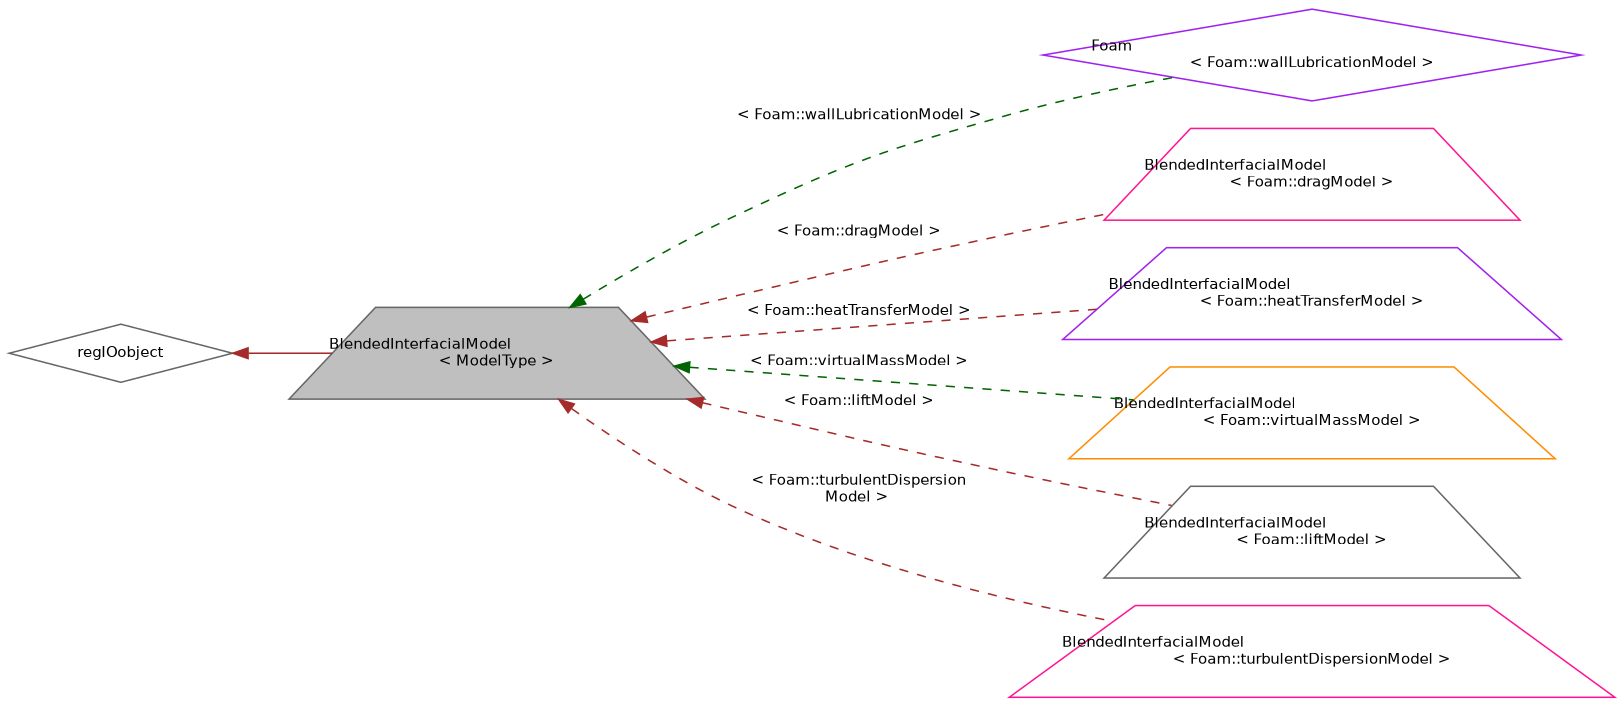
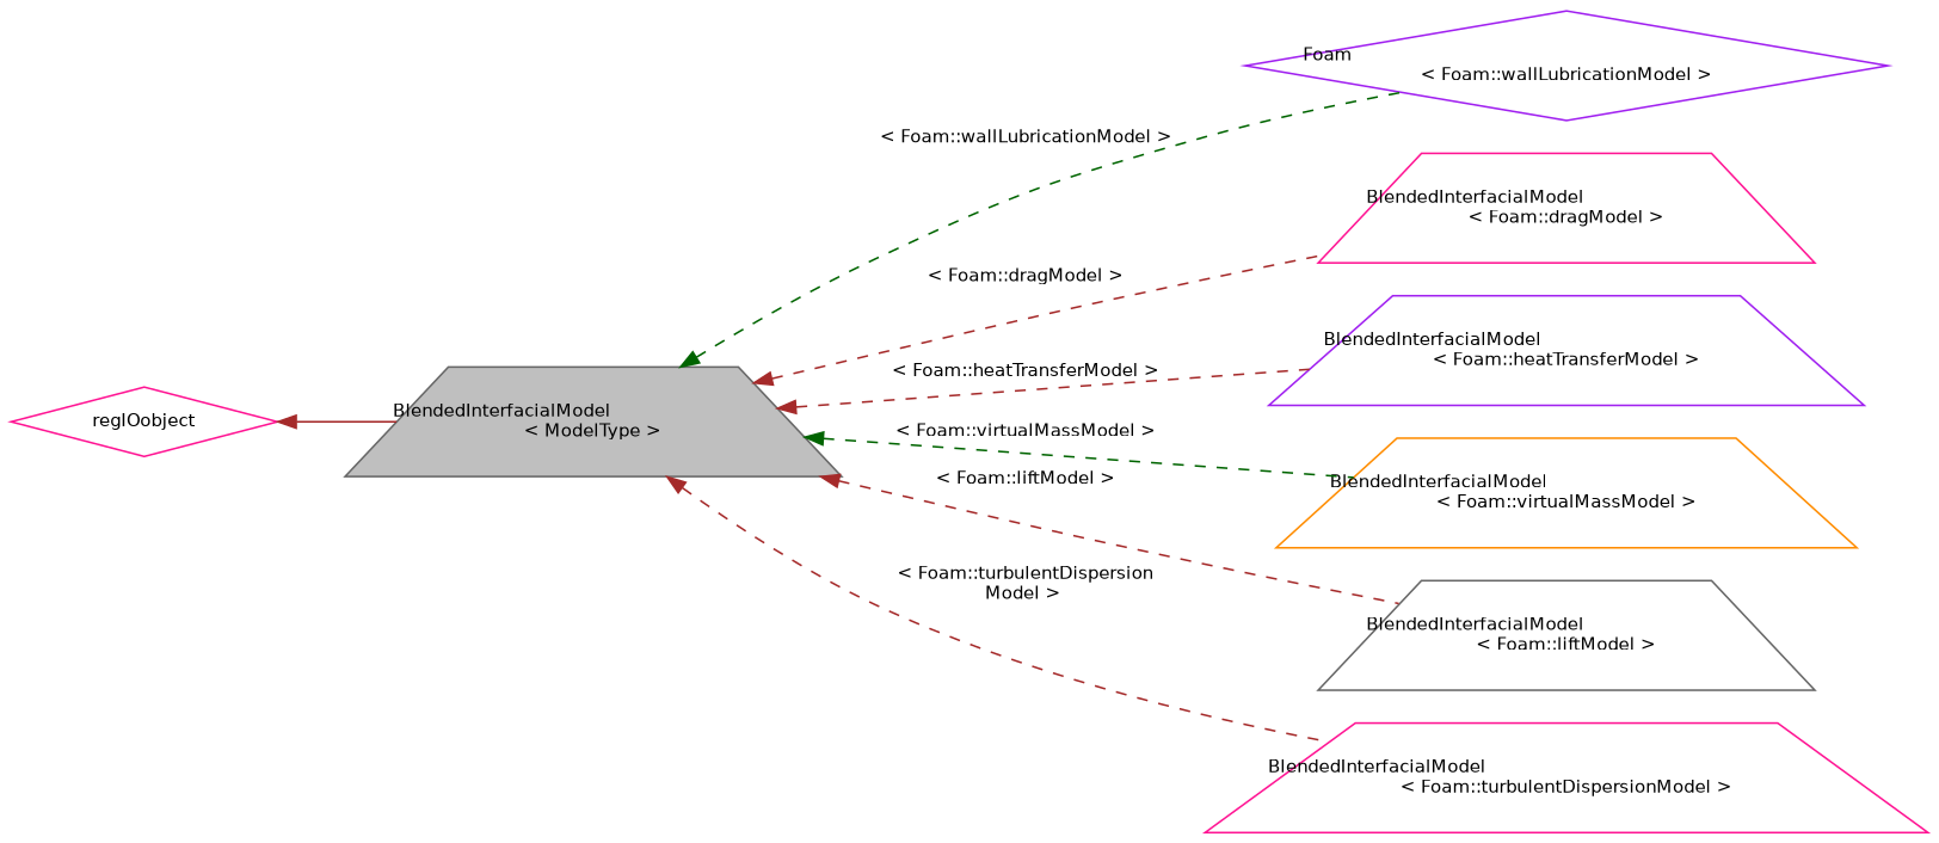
  digraph {
    rankdir=LR
    node [color=gray40 fontname=Helvetica fontsize=10 shape=trapezium]
    edge [color=brown dir=back fontname=Helvetica fontsize=10 labelfontname=Helvetica labelfontsize=10 style=dashed]
    n1 [fillcolor=grey75 fontcolor=black height=0.2 label="BlendedInterfacialModel\l\< ModelType \>" style=filled width=0.4]
    n2 [color=purple height=0.2 label="Foam\l\< Foam::wallLubricationModel \>" shape=diamond width=0.4]
    n3 [color=deeppink height=0.2 label="BlendedInterfacialModel\l\< Foam::dragModel \>" width=0.4]
    n4 [color=purple height=0.2 label="BlendedInterfacialModel\l\< Foam::heatTransferModel \>" width=0.4]
    n5 [color=darkorange height=0.2 label="BlendedInterfacialModel\l\< Foam::virtualMassModel \>" width=0.4]
    n6 [height=0.2 label="BlendedInterfacialModel\l\< Foam::liftModel \>" width=0.4]
    n7 [color=deeppink height=0.2 label="BlendedInterfacialModel\l\< Foam::turbulentDispersionModel \>" width=0.4]
-   n8 [height=0.2 label=regIOobject shape=diamond width=0.4]
+   n8 [color=deeppink height=0.2 label=regIOobject shape=diamond width=0.4]
    n1 -> n2 [color=darkgreen label=" \< Foam::wallLubricationModel \>"]
    n1 -> n3 [label=" \< Foam::dragModel \>"]
    n1 -> n4 [label=" \< Foam::heatTransferModel \>"]
    n1 -> n5 [color=darkgreen label=" \< Foam::virtualMassModel \>"]
    n1 -> n6 [label=" \< Foam::liftModel \>"]
    n1 -> n7 [label=" \< Foam::turbulentDispersion\lModel \>"]
    n8 -> n1 [style=solid]
  }
